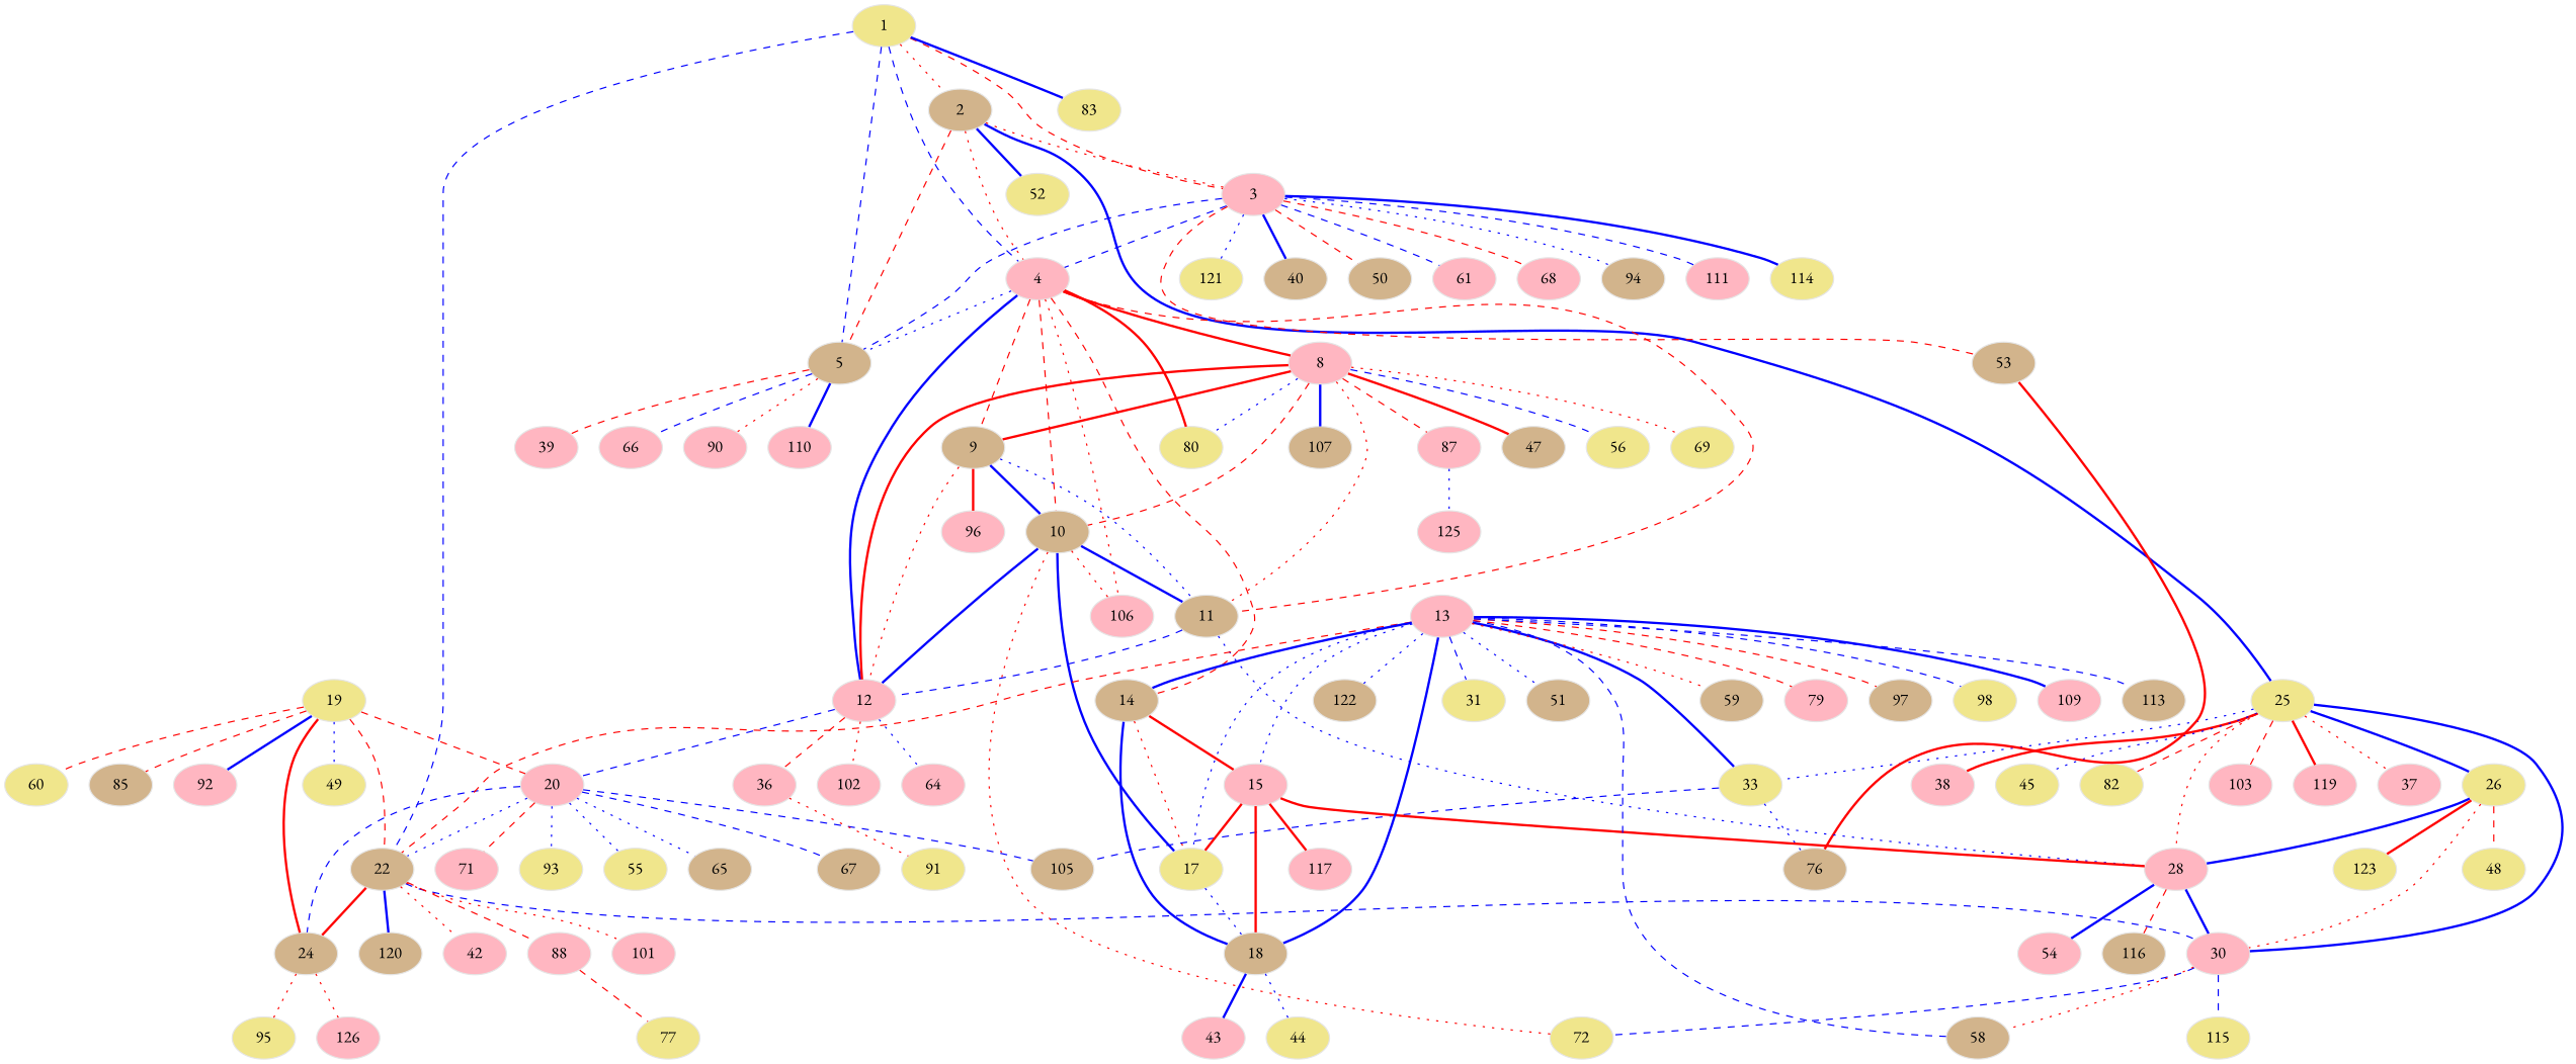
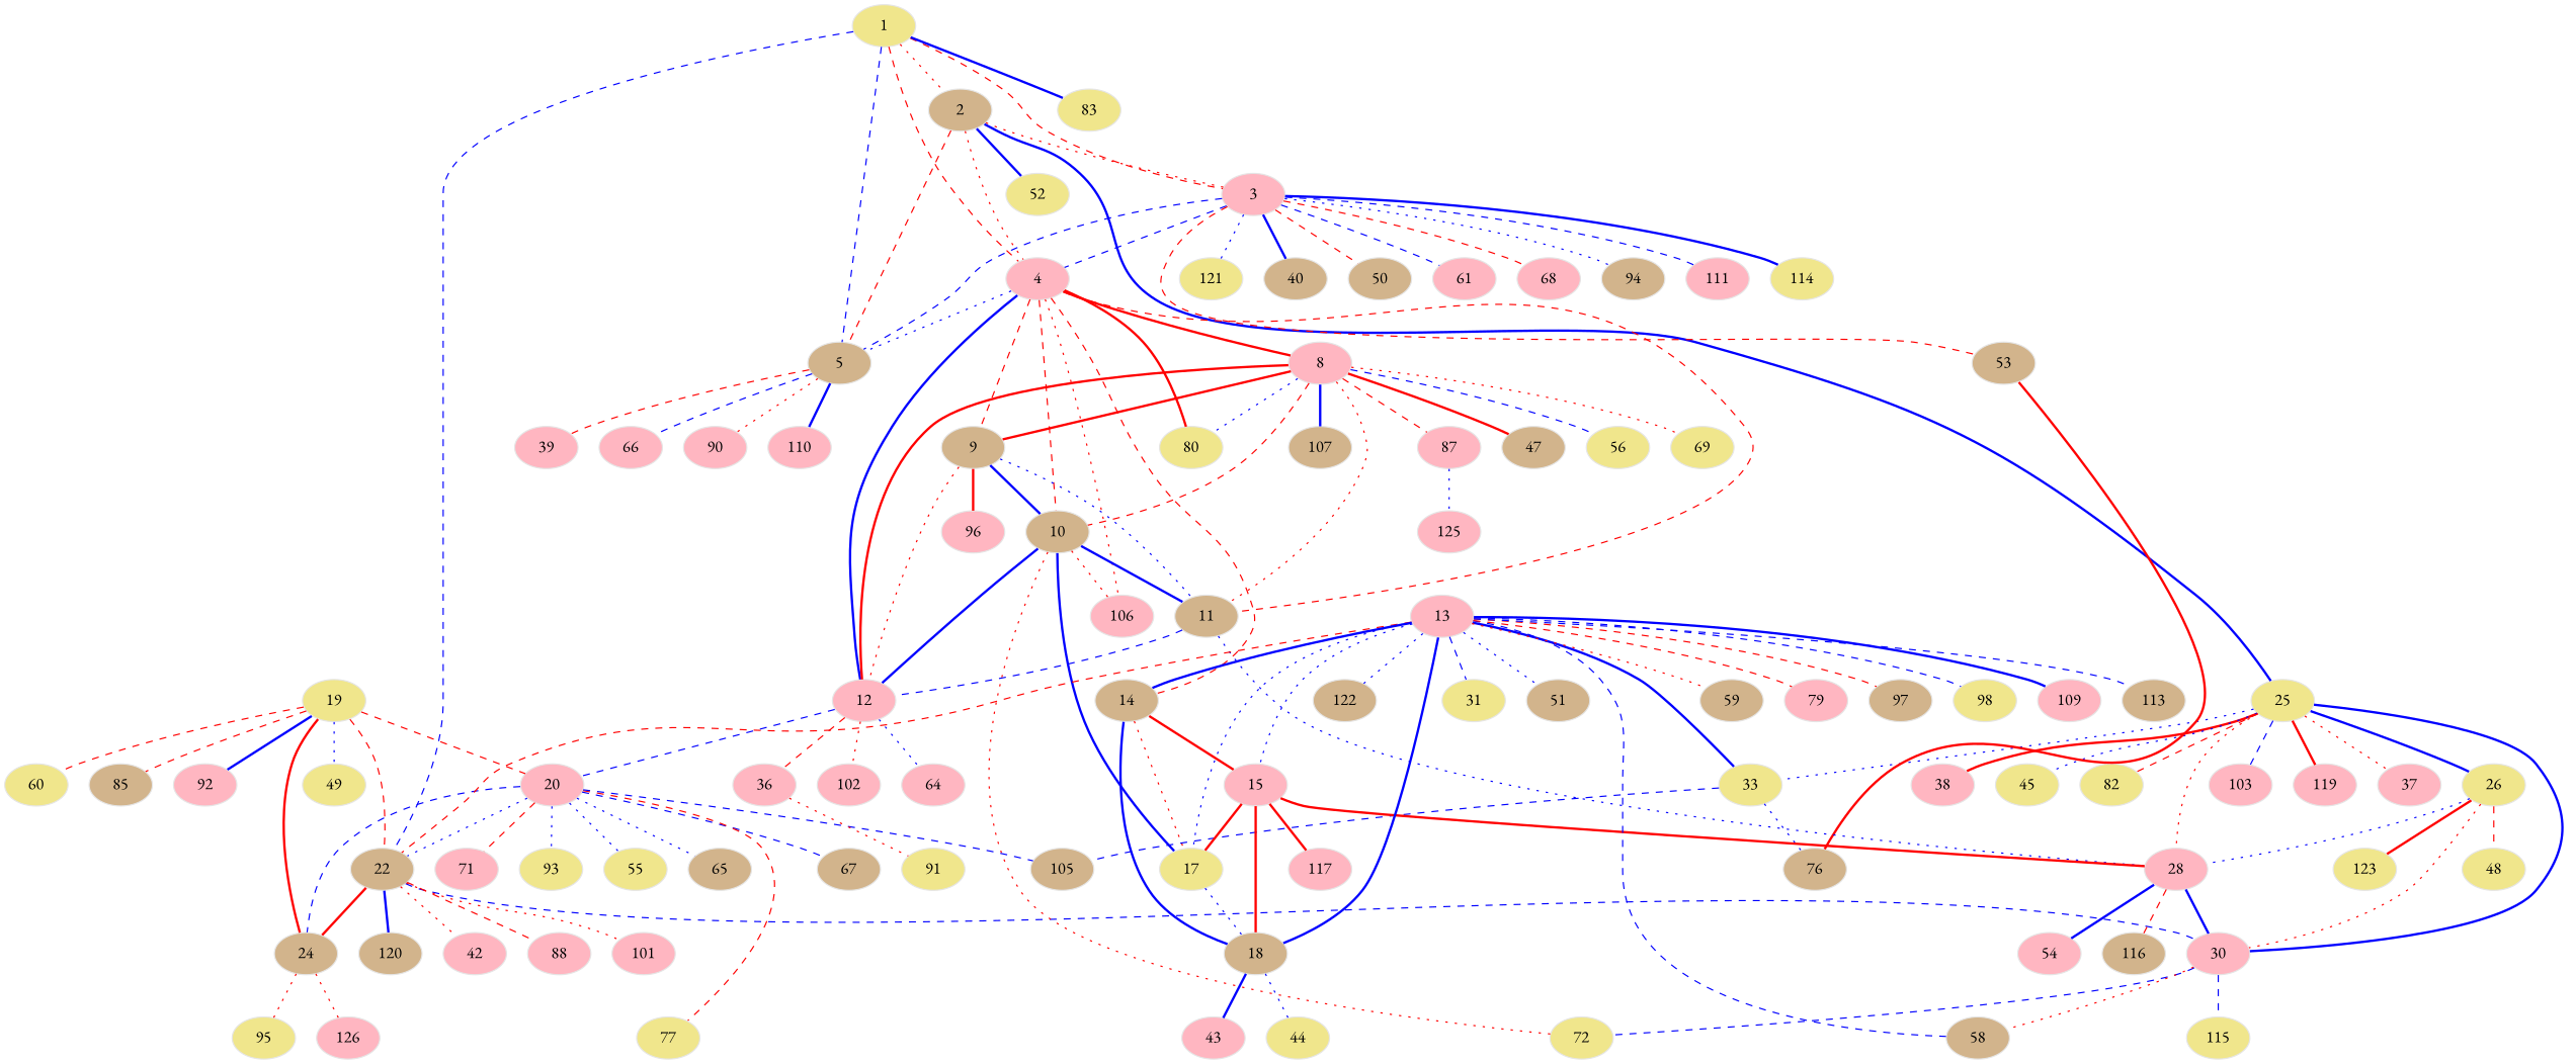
  graph {
    fontname="EB Garamond"
    node [color=gray90 fillcolor=lightpink fontname="EB Garamond" style=filled]
    edge [color=blue fontname="EB Garamond" style=dashed]
    1 [fillcolor=khaki super="+89"]
    2 [fillcolor=tan super="+124"]
    3 [super="+100"]
    4 [super="+7"]
    5 [fillcolor=tan super="+6"]
    22 [fillcolor=tan super="+23"]
    83 [fillcolor=khaki]
    25 [fillcolor=khaki super="+27"]
    52 [fillcolor=khaki]
    40 [fillcolor=tan]
    50 [fillcolor=tan]
    53 [fillcolor=tan]
    61
    68
    94 [fillcolor=tan]
    111
    114 [fillcolor=khaki]
    121 [fillcolor=khaki]
    8 [super="+108"]
    9 [fillcolor=tan super="+32"]
    10 [fillcolor=tan super="+35"]
    11 [fillcolor=tan super="+86"]
    12
    14 [fillcolor=tan super="+81"]
    80 [fillcolor=khaki]
    106
    39
    66
    90
    110
    24 [fillcolor=tan super="+104"]
    30 [super="+74"]
    42 [super="+46"]
    88
    101
    120 [fillcolor=tan]
    28 [super="+29"]
    33 [fillcolor=khaki super="+63"]
    26 [fillcolor=khaki super="+75"]
    37
    38 [super="+62"]
    45 [fillcolor=khaki]
    82 [fillcolor=khaki]
    103
    119
    76 [fillcolor=tan super="+112"]
    47 [fillcolor=tan]
    56 [fillcolor=khaki]
    69 [fillcolor=khaki]
    87
    107 [fillcolor=tan]
    96
    17 [fillcolor=khaki super="+41"]
    72 [fillcolor=khaki]
    20 [super="+21"]
    36 [super="+70"]
    64
    102
    15 [super="+34"]
    18 [fillcolor=tan super="+99"]
    125
    54 [super="+57"]
    116 [fillcolor=tan]
    55 [fillcolor=khaki]
    65 [fillcolor=tan]
    67 [fillcolor=tan super="+78"]
    71
    77 [fillcolor=khaki]
    93 [fillcolor=khaki]
    105 [fillcolor=tan]
    91 [fillcolor=khaki]
    13 [super="+16"]
    31 [fillcolor=khaki]
    51 [fillcolor=tan]
    58 [fillcolor=tan]
    59 [fillcolor=tan]
    79
    97 [fillcolor=tan]
    98 [fillcolor=khaki]
    109
    113 [fillcolor=tan]
    122 [fillcolor=tan]
    117
    43
    44 [fillcolor=khaki]
    19 [fillcolor=khaki super="+84"]
    49 [fillcolor=khaki]
    60 [fillcolor=khaki]
    85 [fillcolor=tan]
    92 [super="+118"]
    95 [fillcolor=khaki]
    126
    115 [fillcolor=khaki]
    48 [fillcolor=khaki super="+73"]
    123 [fillcolor=khaki]
    1 -- 2 [color=red style=dotted]
    1 -- 3 [color=red]
-   1 -- 4
+   1 -- 4 [color=red]
    1 -- 5 [weight=2]
    1 -- 22
    1 -- 83 [style=bold]
    2 -- 3 [color=red style=dotted]
    2 -- 4 [color=red style=dotted]
    2 -- 5 [color=red weight=2]
    2 -- 25 [style=bold]
    2 -- 52 [style=bold]
    3 -- 4
    3 -- 5 [weight=2]
    3 -- 40 [style=bold]
    3 -- 50 [color=red]
    3 -- 53 [color=red]
    3 -- 61
    3 -- 68 [color=red]
    3 -- 94 [style=dotted]
    3 -- 111
    3 -- 114 [style=bold]
    3 -- 121 [style=dotted]
    4 -- 5 [style=dotted weight=2]
    4 -- 8 [color=red style=bold]
    4 -- 9 [color=red]
    4 -- 10 [color=red]
    4 -- 11 [color=red]
    4 -- 12 [style=bold]
    4 -- 14 [color=red]
    4 -- 80 [color=red style=bold]
    4 -- 106 [color=red style=dotted]
    5 -- 39 [color=red]
    5 -- 66
    5 -- 90 [color=red style=dotted]
    5 -- 110 [style=bold]
    22 -- 24 [color=red style=bold weight=2]
    22 -- 30
    22 -- 42 [color=red style=dotted]
    22 -- 88 [color=red]
    22 -- 101 [color=red style=dotted]
    22 -- 120 [style=bold]
    25 -- 30 [style=bold weight=2]
    25 -- 28 [color=red style=dotted weight=4]
    25 -- 33 [style=dotted]
    25 -- 26 [style=bold weight=2]
    25 -- 37 [color=red style=dotted]
    25 -- 38 [color=red style=bold]
    25 -- 45 [style=dotted]
    25 -- 82 [color=red]
-   25 -- 103 [color=red]
+   25 -- 103
    25 -- 119 [color=red style=bold]
    53 -- 76 [color=red style=bold]
    8 -- 9 [color=red style=bold]
    8 -- 10 [color=red]
    8 -- 11 [color=red style=dotted]
    8 -- 12 [color=red style=bold]
    8 -- 80 [style=dotted]
    8 -- 47 [color=red style=bold]
    8 -- 56
    8 -- 69 [color=red style=dotted]
    8 -- 87 [color=red]
    8 -- 107 [style=bold]
    9 -- 10 [style=bold]
    9 -- 11 [style=dotted]
    9 -- 12 [color=red style=dotted]
    9 -- 96 [color=red style=bold]
    10 -- 11 [style=bold]
    10 -- 12 [style=bold]
    10 -- 106 [color=red style=dotted]
    10 -- 17 [style=bold]
    10 -- 72 [color=red style=dotted]
    11 -- 12
    11 -- 28 [style=dotted]
    12 -- 20
    12 -- 36 [color=red]
    12 -- 64 [style=dotted]
    12 -- 102 [color=red style=dotted]
    14 -- 17 [color=red style=dotted]
    14 -- 15 [color=red style=bold]
    14 -- 18 [style=bold]
    24 -- 95 [color=red style=dotted]
    24 -- 126 [color=red style=dotted]
    30 -- 72
    30 -- 58 [color=red style=dotted]
    30 -- 115
    28 -- 30 [style=bold weight=2]
    28 -- 54 [style=bold]
    28 -- 116 [color=red]
    33 -- 76 [style=dotted]
    33 -- 105
    26 -- 30 [color=red style=dotted]
-   26 -- 28 [style=bold weight=2]
+   26 -- 28 [style=dotted weight=2]
    26 -- 48 [color=red]
    26 -- 123 [color=red style=bold]
    87 -- 125 [style=dotted]
    17 -- 18 [style=dotted]
    20 -- 22 [style=dotted weight=4]
    20 -- 24 [weight=2]
    20 -- 55 [style=dotted]
    20 -- 65 [style=dotted]
    20 -- 67
    20 -- 71 [color=red]
-   88 -- 77 [color=red]
+   20 -- 77 [color=red]
    20 -- 93 [style=dotted]
    20 -- 105
    36 -- 91 [color=red style=dotted]
    15 -- 28 [color=red style=bold]
    15 -- 17 [color=red style=bold]
    15 -- 18 [color=red style=bold]
    15 -- 117 [color=red style=bold]
    18 -- 43 [style=bold]
    18 -- 44 [style=dotted]
    13 -- 22 [color=red]
    13 -- 14 [style=bold weight=2]
    13 -- 33 [style=bold]
    13 -- 17 [style=dotted weight=2]
    13 -- 15 [style=dotted weight=2]
    13 -- 18 [style=bold weight=2]
    13 -- 31
    13 -- 51 [style=dotted]
    13 -- 58
    13 -- 59 [color=red style=dotted]
    13 -- 79 [color=red]
    13 -- 97 [color=red]
    13 -- 98
    13 -- 109 [style=bold]
    13 -- 113
    13 -- 122 [style=dotted]
    19 -- 22 [color=red weight=2]
    19 -- 24 [color=red style=bold]
    19 -- 20 [color=red weight=2]
    19 -- 49 [style=dotted]
    19 -- 60 [color=red]
    19 -- 85 [color=red]
    19 -- 92 [style=bold]
  }
